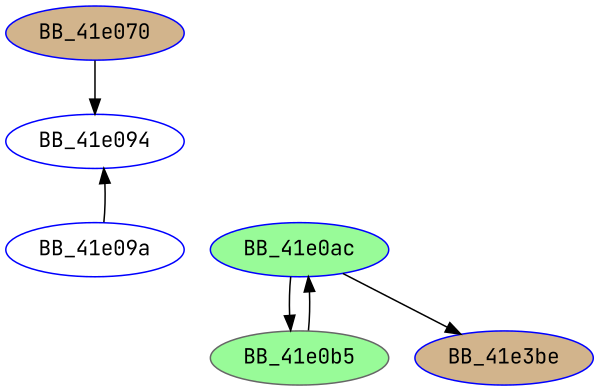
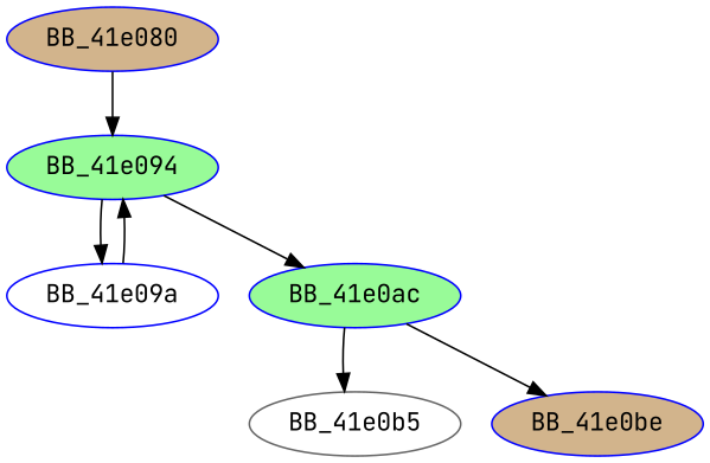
  digraph {
    fontname="JetBrains Mono"
    node [color=blue fillcolor=palegreen fontname="JetBrains Mono" style=filled]
    edge [fontname="JetBrains Mono"]
-   BB_41e094 [fillcolor=white]
-   BB_41e080 [fillcolor=tan label=BB_41e070]
+   BB_41e094
+   BB_41e080 [fillcolor=tan]
    BB_41e09a [fillcolor=white]
    BB_41e0ac
-   BB_41e0b5 [color=gray40]
-   BB_41e0be [fillcolor=tan label=BB_41e3be]
+   BB_41e0b5 [color=gray40 fillcolor=white]
+   BB_41e0be [fillcolor=tan]
+   BB_41e094 -> BB_41e09a
    BB_41e080 -> BB_41e094
    BB_41e09a -> BB_41e094
    BB_41e0ac -> BB_41e0b5
    BB_41e0ac -> BB_41e0be
-   BB_41e0b5 -> BB_41e0ac
+   BB_41e094 -> BB_41e0ac
  }
